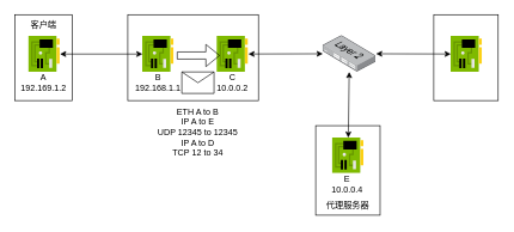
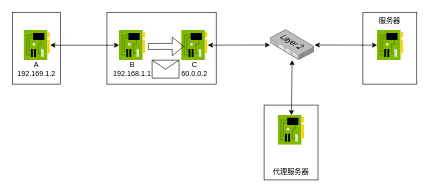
  <mxCell id="0" />
  <mxCell id="1" parent="0" />
  <mxCell id="2" value="" style="rounded=0;whiteSpace=wrap;html=1;" vertex="1" parent="1"><mxGeometry x="605" y="20" width="90" height="120" as="geometry" /></mxCell>
  <mxCell id="3" value="" style="rounded=0;whiteSpace=wrap;html=1;" vertex="1" parent="1"><mxGeometry x="440" y="175" width="90" height="125" as="geometry" /></mxCell>
  <mxCell id="4" value="" style="rounded=0;whiteSpace=wrap;html=1;" vertex="1" parent="1"><mxGeometry x="177.5" y="20" width="182.5" height="120" as="geometry" /></mxCell>
  <mxCell id="5" value="" style="rounded=0;whiteSpace=wrap;html=1;" vertex="1" parent="1"><mxGeometry x="20" y="20" width="80" height="120" as="geometry" /></mxCell>
- <mxCell id="6" value="客户端" style="text;html=1;strokeColor=none;fillColor=none;align=center;verticalAlign=middle;whiteSpace=wrap;rounded=0;" vertex="1" parent="1"><mxGeometry x="20" y="20" width="80" height="30" as="geometry" /></mxCell>
  <mxCell id="7" value="" style="sketch=0;aspect=fixed;html=1;points=[];align=center;image;fontSize=12;image=img/lib/mscae/NetworkInterfaceCard.svg;" vertex="1" parent="1"><mxGeometry x="198" y="50" width="44" height="50" as="geometry" /></mxCell>
  <mxCell id="8" value="" style="sketch=0;aspect=fixed;html=1;points=[];align=center;image;fontSize=12;image=img/lib/mscae/NetworkInterfaceCard.svg;" vertex="1" parent="1"><mxGeometry x="38.8" y="50" width="44" height="50" as="geometry" /></mxCell>
  <mxCell id="9" value="A&lt;br&gt;192.169.1.2" style="text;html=1;strokeColor=none;fillColor=none;align=center;verticalAlign=middle;whiteSpace=wrap;rounded=0;" vertex="1" parent="1"><mxGeometry x="20" y="100" width="80" height="30" as="geometry" /></mxCell>
  <mxCell id="10" value="B&lt;br&gt;192.168.1.1" style="text;html=1;strokeColor=none;fillColor=none;align=center;verticalAlign=middle;whiteSpace=wrap;rounded=0;" vertex="1" parent="1"><mxGeometry x="180" y="100" width="80" height="30" as="geometry" /></mxCell>
  <mxCell id="11" value="" style="endArrow=classic;startArrow=classic;html=1;" edge="1" parent="1" source="8" target="7"><mxGeometry width="50" height="50" relative="1" as="geometry"><mxPoint x="340" y="40" as="sourcePoint" /><mxPoint x="390" y="-10" as="targetPoint" /></mxGeometry></mxCell>
  <mxCell id="12" value="" style="sketch=0;aspect=fixed;html=1;points=[];align=center;image;fontSize=12;image=img/lib/mscae/NetworkInterfaceCard.svg;" vertex="1" parent="1"><mxGeometry x="302" y="50" width="44" height="50" as="geometry" /></mxCell>
- <mxCell id="13" value="C&lt;br&gt;10.0.0.2" style="text;html=1;strokeColor=none;fillColor=none;align=center;verticalAlign=middle;whiteSpace=wrap;rounded=0;" vertex="1" parent="1"><mxGeometry x="284" y="100" width="80" height="30" as="geometry" /></mxCell>
+ <mxCell id="13" value="C&lt;br&gt;60.0.0.2" style="text;html=1;strokeColor=none;fillColor=none;align=center;verticalAlign=middle;whiteSpace=wrap;rounded=0;" vertex="1" parent="1"><mxGeometry x="284" y="100" width="80" height="30" as="geometry" /></mxCell>
+ <mxCell id="14" value="服务器" style="text;html=1;strokeColor=none;fillColor=none;align=center;verticalAlign=middle;whiteSpace=wrap;rounded=0;" vertex="1" parent="1"><mxGeometry x="610" y="20" width="80" height="30" as="geometry" /></mxCell>
  <mxCell id="15" value="" style="sketch=0;aspect=fixed;html=1;points=[];align=center;image;fontSize=12;image=img/lib/mscae/NetworkInterfaceCard.svg;" vertex="1" parent="1"><mxGeometry x="628.8" y="50" width="44" height="50" as="geometry" /></mxCell>
  <mxCell id="16" value="" style="endArrow=classic;startArrow=classic;html=1;" edge="1" parent="1" source="12" target="17"><mxGeometry width="50" height="50" relative="1" as="geometry"><mxPoint x="570" y="90" as="sourcePoint" /><mxPoint x="390" y="-50" as="targetPoint" /></mxGeometry></mxCell>
  <mxCell id="17" value="" style="points=[];aspect=fixed;html=1;align=center;shadow=0;dashed=0;image;image=img/lib/allied_telesis/switch/Switch_24_port_L2.svg;" vertex="1" parent="1"><mxGeometry x="450" y="49" width="74.4" height="51" as="geometry" /></mxCell>
  <mxCell id="18" value="" style="endArrow=classic;startArrow=classic;html=1;" edge="1" parent="1" source="17" target="15"><mxGeometry width="50" height="50" relative="1" as="geometry"><mxPoint x="500" y="0.323" as="sourcePoint" /><mxPoint x="604" y="0.004" as="targetPoint" /></mxGeometry></mxCell>
  <mxCell id="19" value="代理服务器" style="text;html=1;strokeColor=none;fillColor=none;align=center;verticalAlign=middle;whiteSpace=wrap;rounded=0;" vertex="1" parent="1"><mxGeometry x="445.2" y="271.8" width="80" height="30" as="geometry" /></mxCell>
  <mxCell id="20" value="" style="sketch=0;aspect=fixed;html=1;points=[];align=center;image;fontSize=12;image=img/lib/mscae/NetworkInterfaceCard.svg;" vertex="1" parent="1"><mxGeometry x="463.2" y="191.8" width="44" height="50" as="geometry" /></mxCell>
- <mxCell id="21" value="E&lt;br&gt;10.0.0.4" style="text;html=1;strokeColor=none;fillColor=none;align=center;verticalAlign=middle;whiteSpace=wrap;rounded=0;" vertex="1" parent="1"><mxGeometry x="444.4" y="241.8" width="80" height="30" as="geometry" /></mxCell>
  <mxCell id="22" value="" style="endArrow=classic;startArrow=classic;html=1;" edge="1" parent="1" source="17" target="20"><mxGeometry width="50" height="50" relative="1" as="geometry"><mxPoint x="490" y="150.004" as="sourcePoint" /><mxPoint x="594.4" y="150.323" as="targetPoint" /></mxGeometry></mxCell>
  <mxCell id="23" value="" style="shape=message;html=1;html=1;outlineConnect=0;labelPosition=center;verticalLabelPosition=bottom;align=center;verticalAlign=top;" parent="1" vertex="1"><mxGeometry x="253" y="100" width="45" height="30" as="geometry" /></mxCell>
  <mxCell id="24" value="" style="shape=flexArrow;endArrow=classic;html=1;" parent="1" edge="1"><mxGeometry width="50" height="50" relative="1" as="geometry"><mxPoint x="246.13" y="77.1" as="sourcePoint" /><mxPoint x="306.13" y="77" as="targetPoint" /></mxGeometry></mxCell>
- <mxCell id="25" value="ETH A to B&lt;br&gt;IP A to E&lt;br&gt;UDP 12345 to 12345&lt;br&gt;IP A to D&lt;br&gt;TCP 12 to 34" style="text;html=1;strokeColor=none;fillColor=none;align=center;verticalAlign=middle;whiteSpace=wrap;rounded=0;" parent="1" vertex="1"><mxGeometry x="214.87" y="140" width="121.25" height="88.2" as="geometry" /></mxCell>
